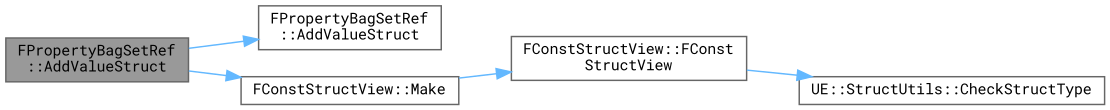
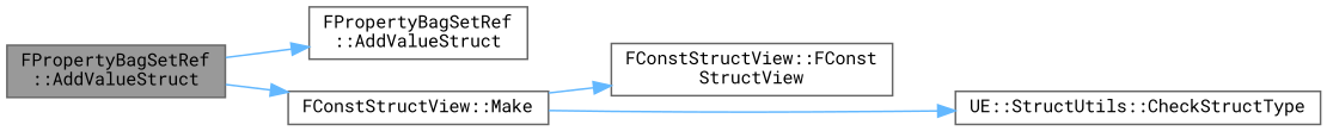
  digraph {
    fontname="Roboto Mono"
    rankdir=LR
    node [color=grey40 fillcolor=white fontname="Roboto Mono" fontsize=10 shape=box style=filled]
    edge [color=steelblue1 fontname="Roboto Mono" fontsize=10 labelfontname=Helvetica labelfontsize=10 style=solid]
    n1 [color=gray40 fillcolor=grey60 fontcolor=black height=0.2 label="FPropertyBagSetRef\l::AddValueStruct" width=0.4]
    n2 [height=0.2 label="FPropertyBagSetRef\l::AddValueStruct" width=0.4]
    n3 [height=0.2 label="FConstStructView::Make" width=0.4]
    n4 [height=0.2 label="FConstStructView::FConst\lStructView" width=0.4]
    n5 [height=0.2 label="UE::StructUtils::CheckStructType" width=0.4]
    n1 -> n2
    n1 -> n3
    n3 -> n4
-   n4 -> n5
+   n3 -> n5
  }
